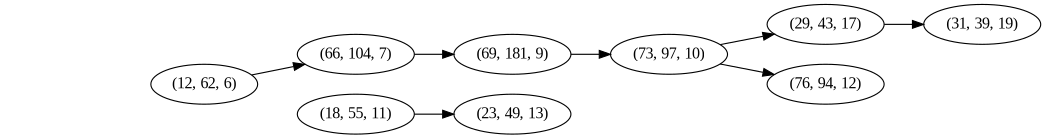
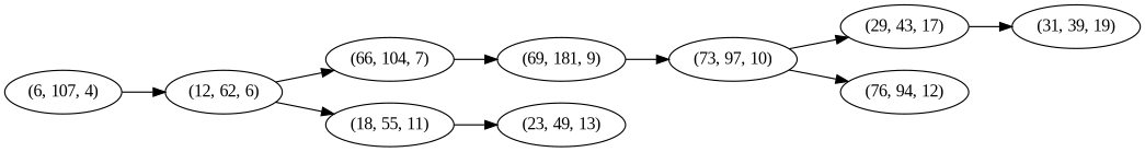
  digraph {
    fontname="Liberation Serif"
    rankdir=LR
    node [fontname="Liberation Serif"]
    edge [fontname="Liberation Serif"]
+   "(6, 107, 4)"
    "(12, 62, 6)"
    "(66, 104, 7)"
    "(18, 55, 11)"
    n5 [label="(69, 181, 9)"]
    "(23, 49, 13)"
    "(29, 43, 17)"
    "(31, 39, 19)"
    "(73, 97, 10)"
    "(76, 94, 12)"
+   "(6, 107, 4)" -> "(12, 62, 6)"
    "(12, 62, 6)" -> "(66, 104, 7)"
+   "(12, 62, 6)" -> "(18, 55, 11)"
    "(66, 104, 7)" -> n5
    "(18, 55, 11)" -> "(23, 49, 13)"
    n5 -> "(73, 97, 10)"
    "(29, 43, 17)" -> "(31, 39, 19)"
    "(73, 97, 10)" -> "(29, 43, 17)"
    "(73, 97, 10)" -> "(76, 94, 12)"
  }
